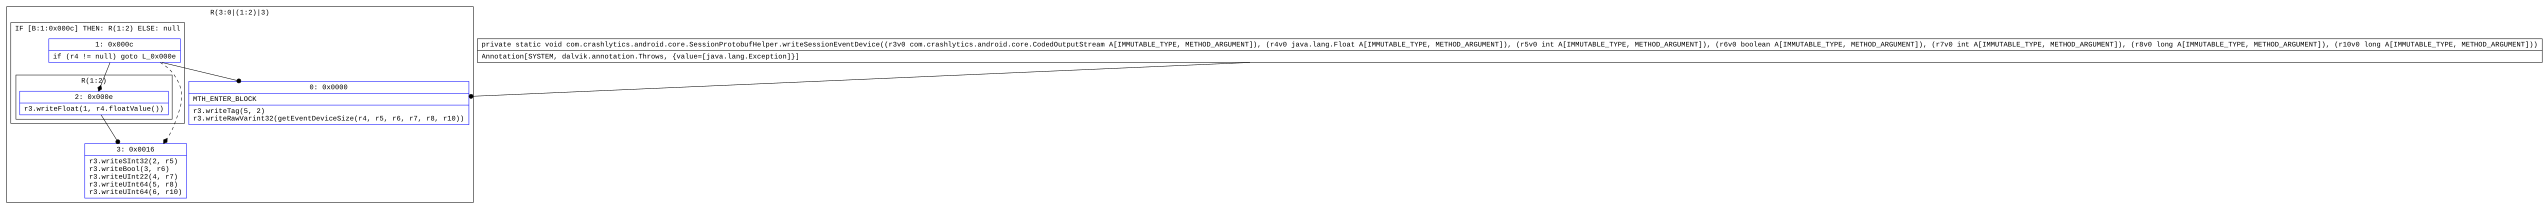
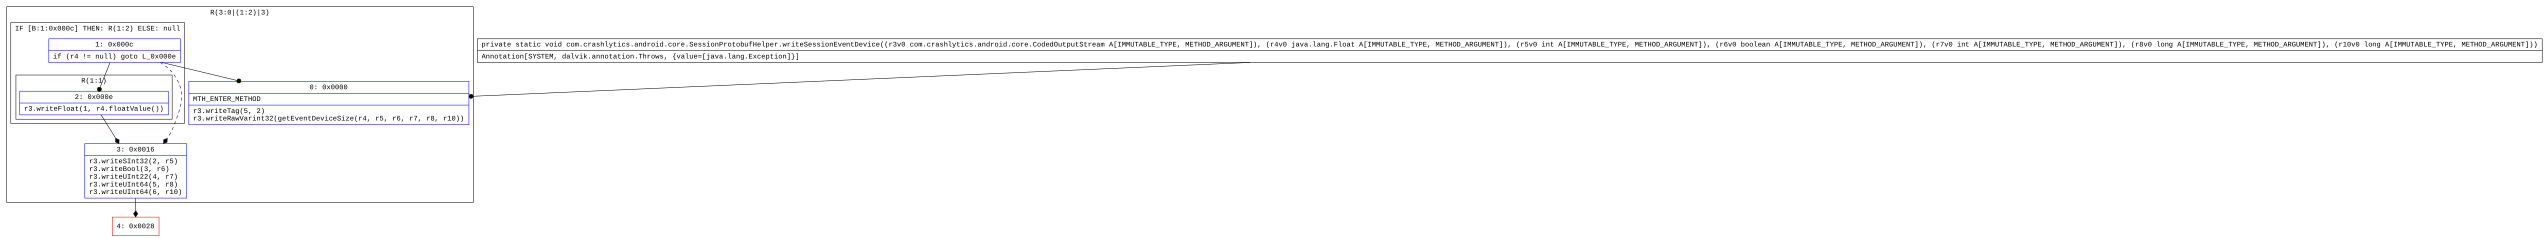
  digraph {
    fontname="Liberation Mono"
    node [color=blue fontname="Liberation Mono" shape=record]
    edge [arrowhead=dot fontname="Liberation Mono"]
    n1 [label="{2\:\ 0x000e|r3.writeFloat(1, r4.floatValue())\l}"]
    n2 [label="{1\:\ 0x000c|if (r4 != null) goto L_0x000e\l}"]
-   n3 [label="{0\:\ 0x0000|MTH_ENTER_BLOCK\l|r3.writeTag(5, 2)\lr3.writeRawVarint32(getEventDeviceSize(r4, r5, r6, r7, r8, r10))\l}"]
+   n3 [label="{0\:\ 0x0000|MTH_ENTER_METHOD\l|r3.writeTag(5, 2)\lr3.writeRawVarint32(getEventDeviceSize(r4, r5, r6, r7, r8, r10))\l}"]
    n4 [label="{3\:\ 0x0016|r3.writeSInt32(2, r5)\lr3.writeBool(3, r6)\lr3.writeUInt22(4, r7)\lr3.writeUInt64(5, r8)\lr3.writeUInt64(6, r10)\l}"]
+   n5 [color=red label="{4\:\ 0x0028}"]
    n6 [label="{private static void com.crashlytics.android.core.SessionProtobufHelper.writeSessionEventDevice((r3v0 com.crashlytics.android.core.CodedOutputStream A[IMMUTABLE_TYPE, METHOD_ARGUMENT]), (r4v0 java.lang.Float A[IMMUTABLE_TYPE, METHOD_ARGUMENT]), (r5v0 int A[IMMUTABLE_TYPE, METHOD_ARGUMENT]), (r6v0 boolean A[IMMUTABLE_TYPE, METHOD_ARGUMENT]), (r7v0 int A[IMMUTABLE_TYPE, METHOD_ARGUMENT]), (r8v0 long A[IMMUTABLE_TYPE, METHOD_ARGUMENT]), (r10v0 long A[IMMUTABLE_TYPE, METHOD_ARGUMENT]))  | Annotation[SYSTEM, dalvik.annotation.Throws, \{value=[java.lang.Exception]\}]\l}" color=""]
    subgraph cluster_1 {
      label="R(3:0|(1:2)|3)"
      n3
      n4
      subgraph cluster_2 {
        label="IF [B:1:0x000c] THEN: R(1:2) ELSE: null"
        n2
        subgraph cluster_3 {
-         label="R(1:2)"
+         label="R(1:1)"
          n1
        }
      }
    }
-   n1 -> n4
-   n2 -> n1 [arrowhead=diamond]
+   n1 -> n4 [arrowhead=diamond]
+   n2 -> n1
    n2 -> n3
    n2 -> n4 [arrowhead=diamond style=dashed]
+   n4 -> n5 [arrowhead=diamond]
    n6 -> n3
  }
